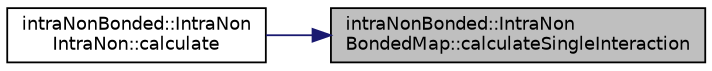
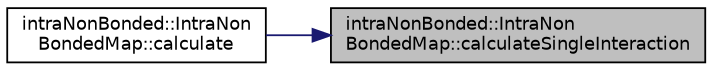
  digraph {
    rankdir=RL
    node [color=black fontname=Helvetica fontsize=10 shape=record style=filled]
    n1 [fillcolor=grey75 fontcolor=black height=0.2 label="intraNonBonded::IntraNon\lBondedMap::calculateSingleInteraction" width=0.4]
-   n2 [fillcolor=white height=0.2 label="intraNonBonded::IntraNon\lIntraNon::calculate" width=0.4]
+   n2 [fillcolor=white height=0.2 label="intraNonBonded::IntraNon\lBondedMap::calculate" width=0.4]
    n1 -> n2 [color=midnightblue dir=back fontname=Helvetica fontsize=10 labelfontname=Helvetica labelfontsize=10 style=solid]
  }
